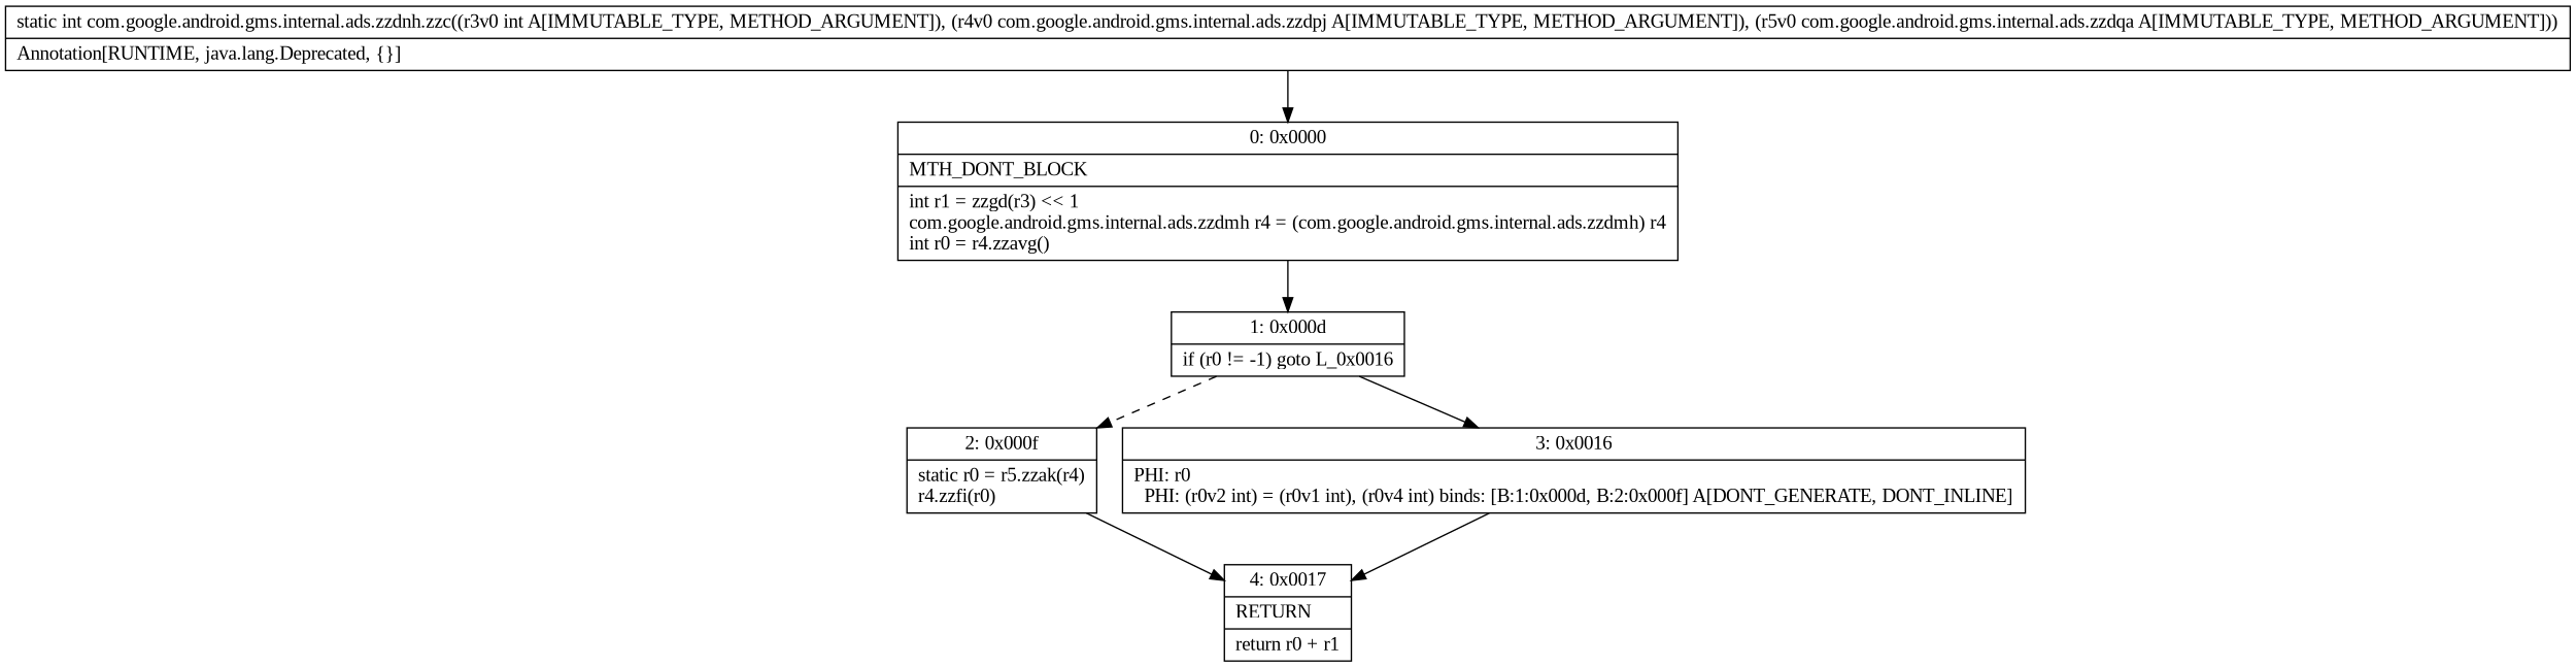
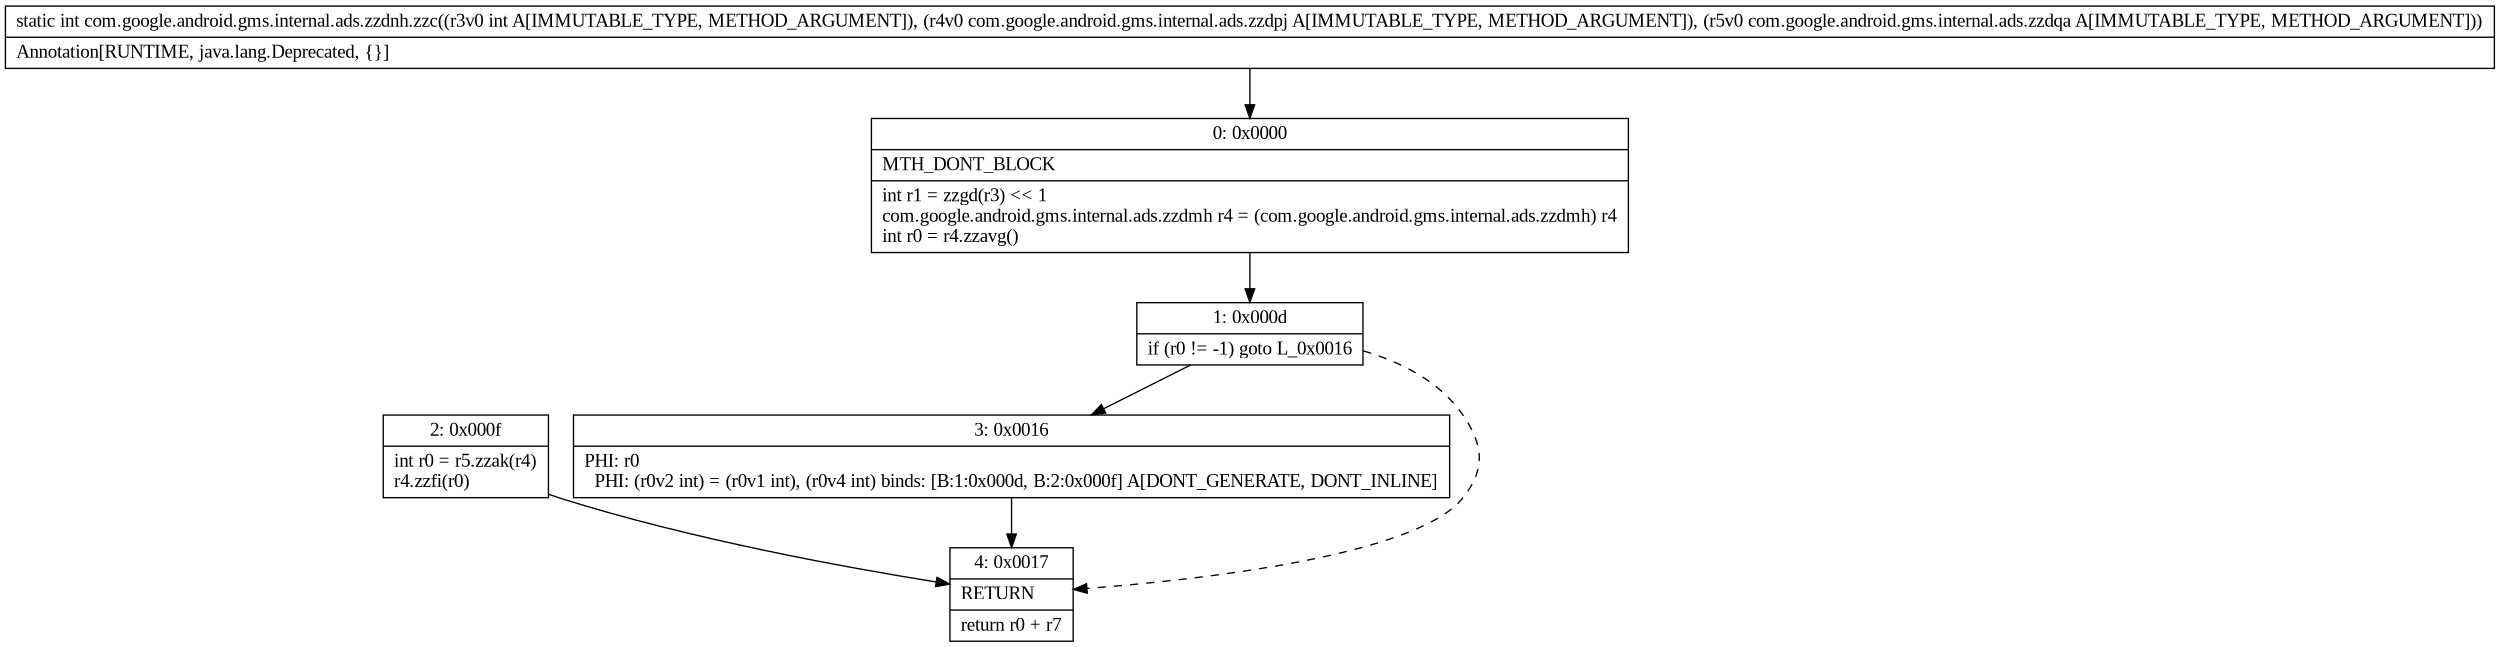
  digraph {
    fontname="Liberation Serif"
    node [fontname="Liberation Serif" shape=record]
    edge [fontname="Liberation Serif"]
    n1 [label="{0\:\ 0x0000|MTH_DONT_BLOCK\l|int r1 = zzgd(r3) \<\< 1\lcom.google.android.gms.internal.ads.zzdmh r4 = (com.google.android.gms.internal.ads.zzdmh) r4\lint r0 = r4.zzavg()\l}"]
    n2 [label="{1\:\ 0x000d|if (r0 != \-1) goto L_0x0016\l}"]
-   n3 [label="{2\:\ 0x000f|static r0 = r5.zzak(r4)\lr4.zzfi(r0)\l}"]
+   n3 [label="{2\:\ 0x000f|int r0 = r5.zzak(r4)\lr4.zzfi(r0)\l}"]
    n4 [label="{3\:\ 0x0016|PHI: r0 \l  PHI: (r0v2 int) = (r0v1 int), (r0v4 int) binds: [B:1:0x000d, B:2:0x000f] A[DONT_GENERATE, DONT_INLINE]\l}"]
-   n5 [label="{4\:\ 0x0017|RETURN\l|return r0 + r1\l}"]
+   n5 [label="{4\:\ 0x0017|RETURN\l|return r0 + r7\l}"]
    n6 [label="{static int com.google.android.gms.internal.ads.zzdnh.zzc((r3v0 int A[IMMUTABLE_TYPE, METHOD_ARGUMENT]), (r4v0 com.google.android.gms.internal.ads.zzdpj A[IMMUTABLE_TYPE, METHOD_ARGUMENT]), (r5v0 com.google.android.gms.internal.ads.zzdqa A[IMMUTABLE_TYPE, METHOD_ARGUMENT]))  | Annotation[RUNTIME, java.lang.Deprecated, \{\}]\l}"]
    n1 -> n2
-   n2 -> n3 [style=dashed]
+   n2 -> n5 [style=dashed]
    n2 -> n4
    n3 -> n5
    n4 -> n5
    n6 -> n1
  }
